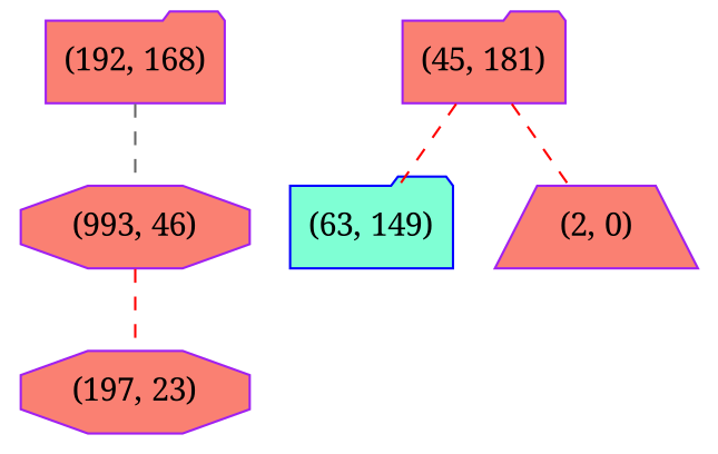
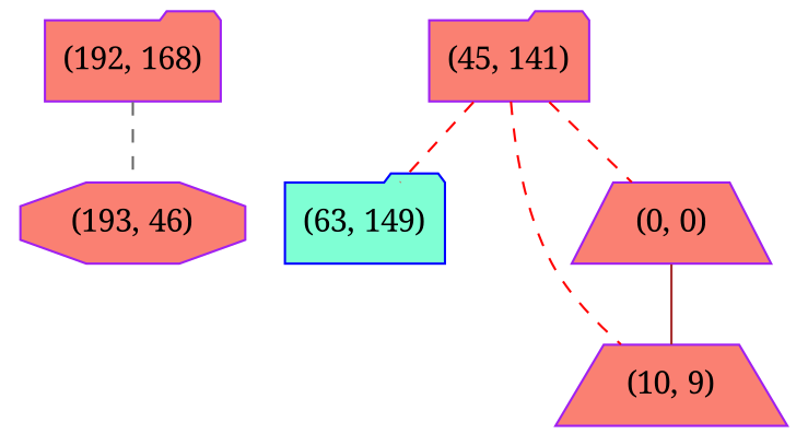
  graph {
    fontname="Noto Serif"
    node [color=purple fillcolor=salmon fontname="Noto Serif" shape=folder style=filled]
    edge [color=red fontname="Noto Serif" style=dashed weight=1]
-   "(193, 46)" [shape=octagon label="(993, 46)"]
+   "(193, 46)" [shape=octagon]
    "(192, 168)"
-   "(197, 23)" [shape=octagon]
    n4 [color=blue fillcolor=aquamarine label="(63, 149)"]
-   "(45, 141)" [label="(45, 181)"]
-   "(0, 0)" [shape=trapezium label="(2, 0)"]
-   "(193, 46)" -- "(197, 23)"
+   "(45, 141)"
+   "(10, 9)" [shape=trapezium]
+   "(0, 0)" [shape=trapezium]
    "(192, 168)" -- "(193, 46)" [color=gray40]
    "(45, 141)" -- n4
+   "(45, 141)" -- "(10, 9)"
    "(45, 141)" -- "(0, 0)"
+   "(0, 0)" -- "(10, 9)" [color=brown style=solid weight=4]
  }
